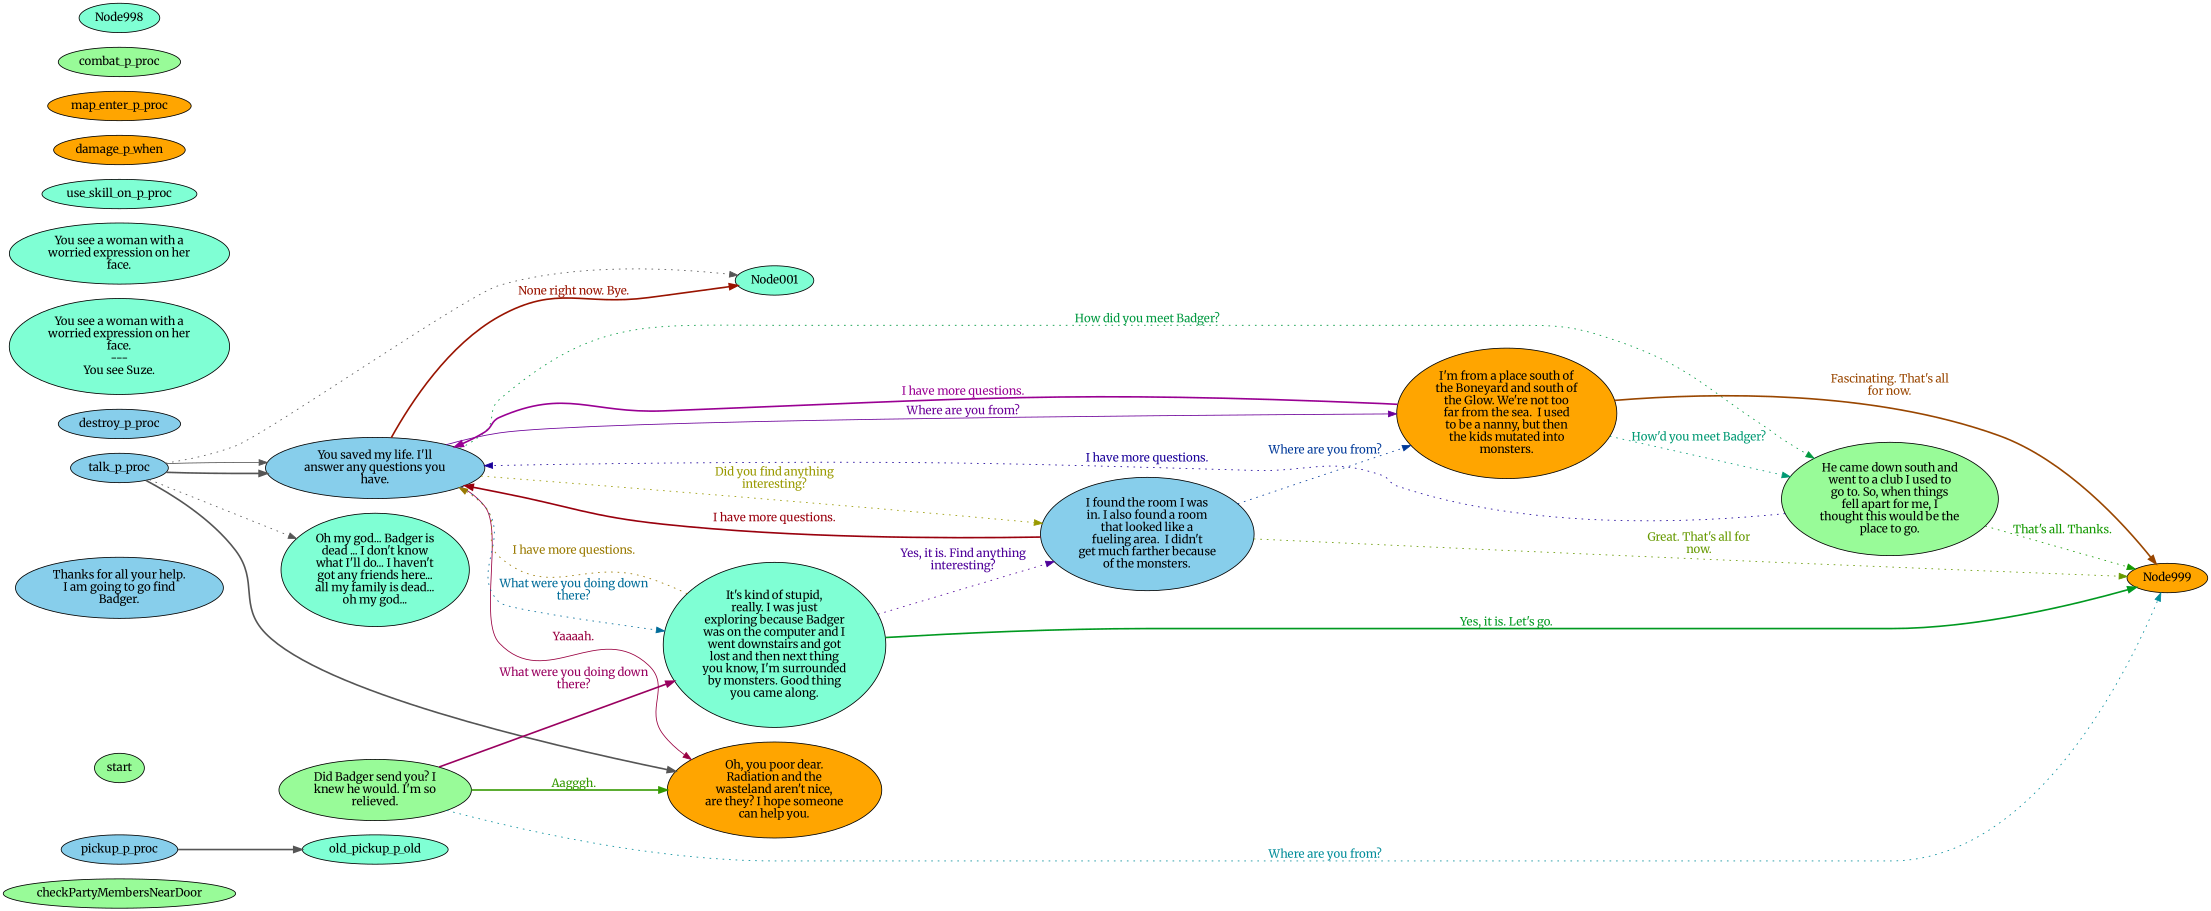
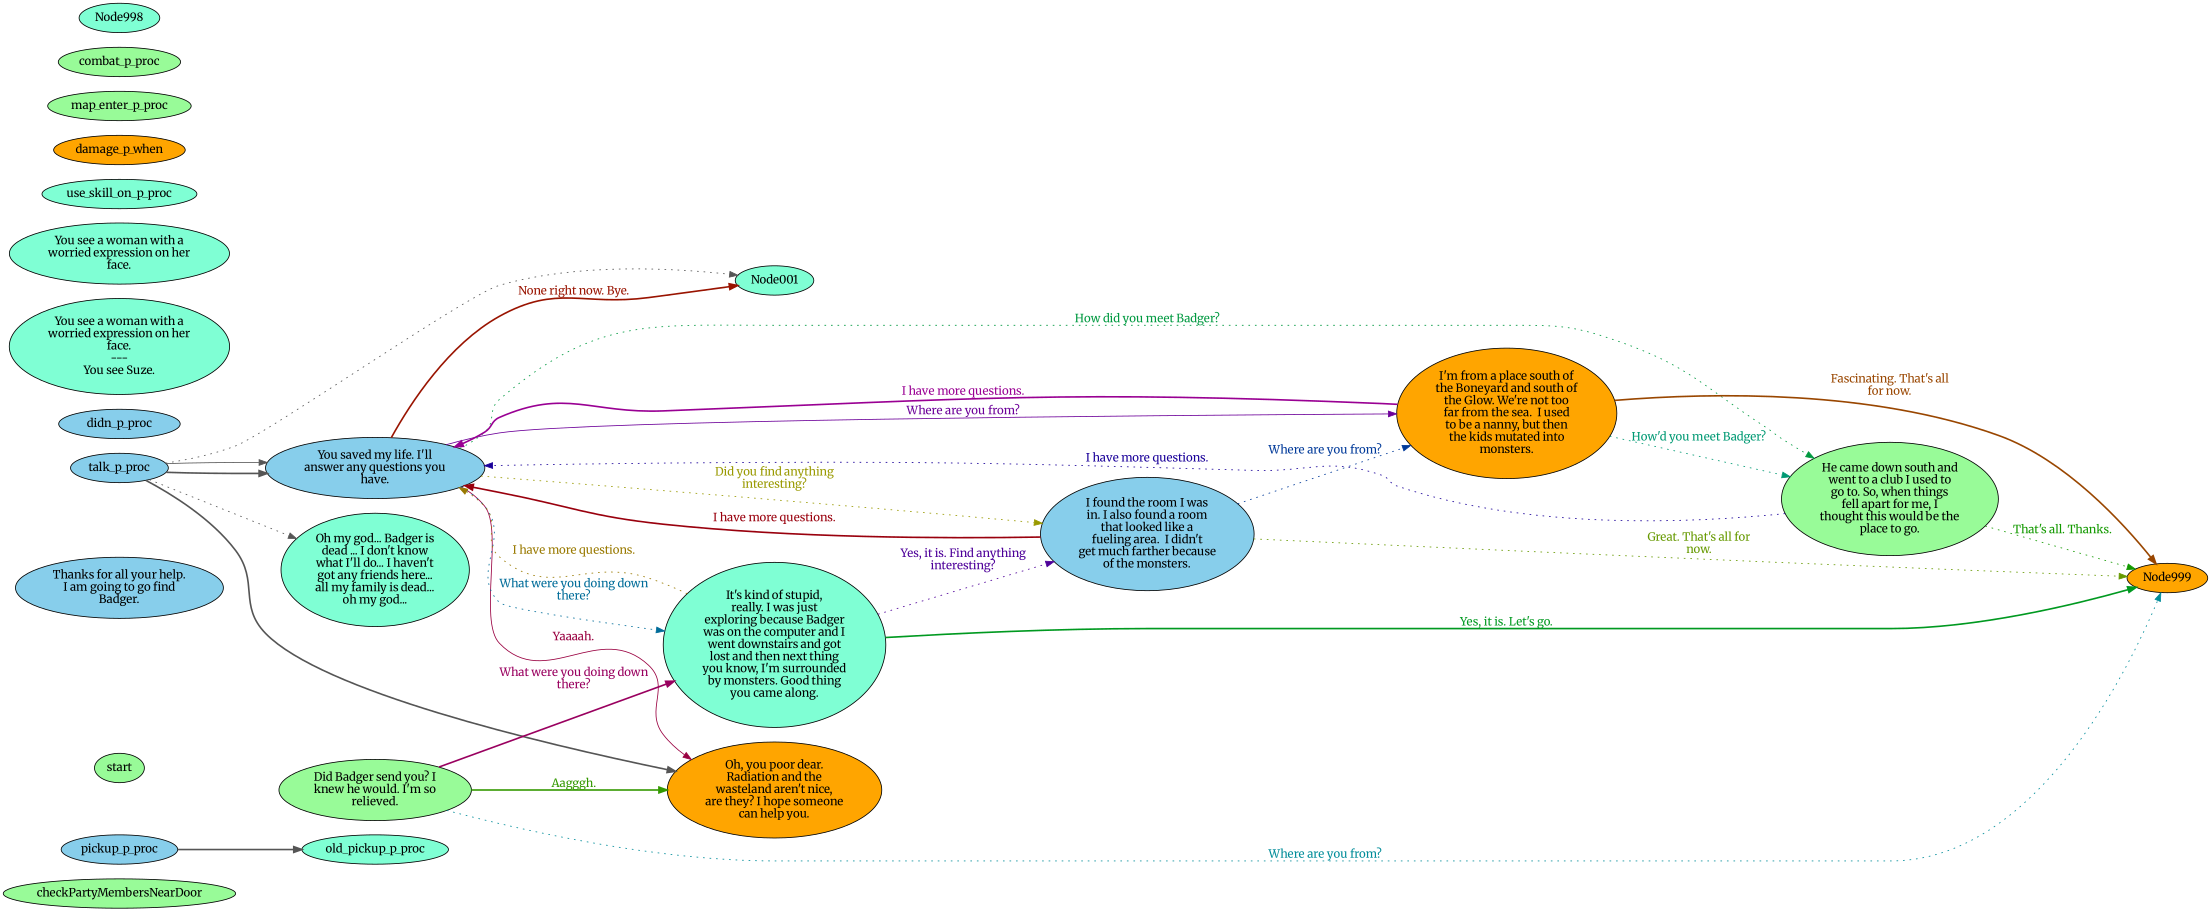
  digraph {
    fontname=Merriweather
    rankdir=LR
    node [color="#000000" fillcolor=aquamarine fontname=Merriweather style=filled]
    edge [color="#555555" fontname=Merriweather style=dotted]
    checkPartyMembersNearDoor [fillcolor=palegreen]
    pickup_p_proc [fillcolor=skyblue]
-   old_pickup_p_proc [label=old_pickup_p_old]
+   old_pickup_p_proc
    start [fillcolor=palegreen]
    n5 [fillcolor=skyblue label="Thanks for all your help.\nI am going to go find\nBadger."]
    talk_p_proc [fillcolor=skyblue]
    Node001
    n8 [fillcolor=skyblue label="You saved my life. I'll\nanswer any questions you\nhave."]
    n9 [label="Oh my god... Badger is\ndead ... I don't know\nwhat I'll do... I haven't\ngot any friends here...\nall my family is dead...\noh my god..."]
    n10 [fillcolor=orange label="Oh, you poor dear.\nRadiation and the\nwasteland aren't nice,\nare they? I hope someone\ncan help you."]
    n11 [fillcolor=palegreen label="Did Badger send you? I\nknew he would. I'm so\nrelieved."]
    Node999 [fillcolor=orange]
    n13 [label="It's kind of stupid,\nreally. I was just\nexploring because Badger\nwas on the computer and I\nwent downstairs and got\nlost and then next thing\nyou know, I'm surrounded\nby monsters. Good thing\nyou came along."]
    n14 [fillcolor=skyblue label="I found the room I was\nin. I also found a room\nthat looked like a\nfueling area.  I didn't\nget much farther because\nof the monsters."]
    n15 [fillcolor=orange label="I'm from a place south of\nthe Boneyard and south of\nthe Glow. We're not too\nfar from the sea.  I used\nto be a nanny, but then\nthe kids mutated into\nmonsters."]
    n16 [fillcolor=palegreen label="He came down south and\nwent to a club I used to\ngo to. So, when things\nfell apart for me, I\nthought this would be the\nplace to go."]
-   destroy_p_proc [fillcolor=skyblue]
+   destroy_p_proc [fillcolor=skyblue label=didn_p_proc]
    n18 [label="You see a woman with a\nworried expression on her\nface.\n---\nYou see Suze."]
    n19 [label="You see a woman with a\nworried expression on her\nface."]
    use_skill_on_p_proc
    n21 [fillcolor=orange label=damage_p_when]
-   map_enter_p_proc [fillcolor=orange]
+   map_enter_p_proc [fillcolor=palegreen]
    combat_p_proc [fillcolor=palegreen]
    Node998
    pickup_p_proc -> old_pickup_p_proc [style=bold]
    talk_p_proc -> Node001
    talk_p_proc -> n8 [style=bold]
    talk_p_proc -> n8 [style=solid]
    talk_p_proc -> n9
    talk_p_proc -> n10 [style=bold]
    n8 -> Node001 [color="#991300" fontcolor="#991300" label="None right now. Bye." style=bold]
    n8 -> n10 [color="#990040" fontcolor="#990040" label="Yaaaah." style=solid]
    n8 -> n13 [color="#006C99" fontcolor="#006C99" label="What were you doing down\nthere?"]
    n8 -> n14 [color="#999900" fontcolor="#999900" label="Did you find anything\ninteresting?"]
    n8 -> n15 [color="#6C0099" fontcolor="#6C0099" label="Where are you from?" style=solid]
    n8 -> n16 [color="#009940" fontcolor="#009940" label="How did you meet Badger?"]
    n11 -> n10 [color="#339900" fontcolor="#339900" label="Aagggh." style=bold]
    n11 -> Node999 [color="#008C99" fontcolor="#008C99" label="Where are you from?"]
    n11 -> n13 [color="#99005F" fontcolor="#99005F" label="What were you doing down\nthere?" style=bold]
    n13 -> n8 [color="#997900" fontcolor="#997900" label="I have more questions."]
    n13 -> Node999 [color="#009920" fontcolor="#009920" label="Yes, it is. Let's go." style=bold]
    n13 -> n14 [color="#4D0099" fontcolor="#4D0099" label="Yes, it is. Find anything\ninteresting?"]
    n14 -> n8 [color="#99000D" fontcolor="#99000D" label="I have more questions." style=bold]
    n14 -> Node999 [color="#669900" fontcolor="#669900" label="Great. That's all for\nnow."]
    n14 -> n15 [color="#003999" fontcolor="#003999" label="Where are you from?"]
    n15 -> n8 [color="#990093" fontcolor="#990093" label="I have more questions." style=bold]
    n15 -> Node999 [color="#994600" fontcolor="#994600" label="Fascinating. That's all\nfor now." style=bold]
    n15 -> n16 [color="#009973" fontcolor="#009973" label="How'd you meet Badger?"]
    n16 -> n8 [color="#190099" fontcolor="#190099" label="I have more questions."]
    n16 -> Node999 [color="#139900" fontcolor="#139900" label="That's all. Thanks."]
  }
